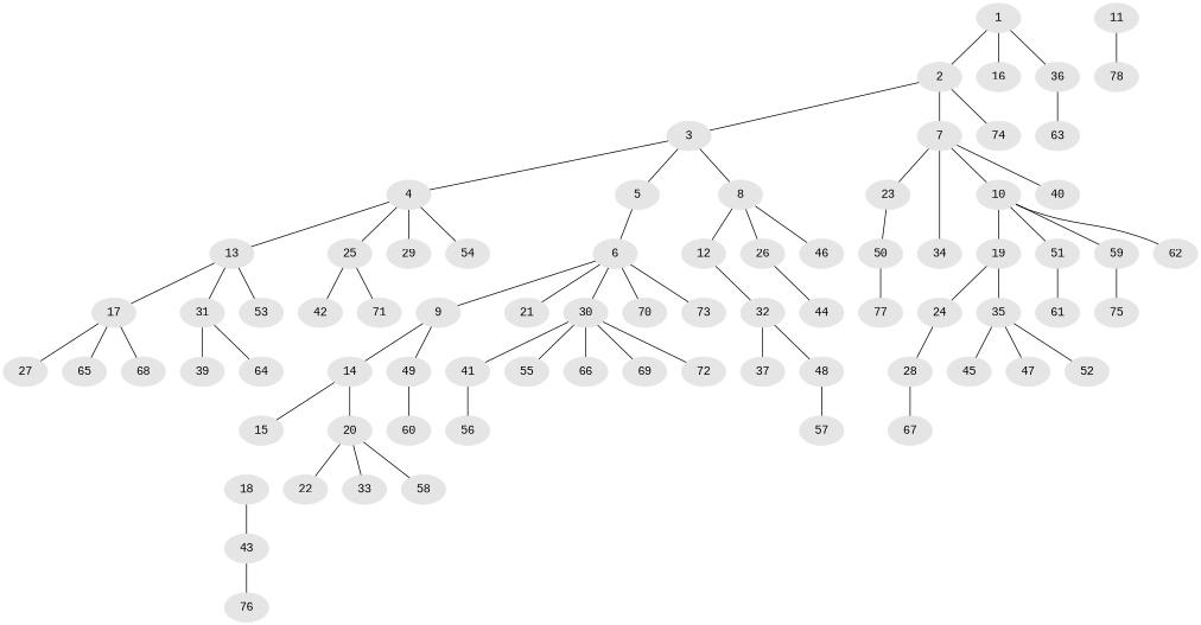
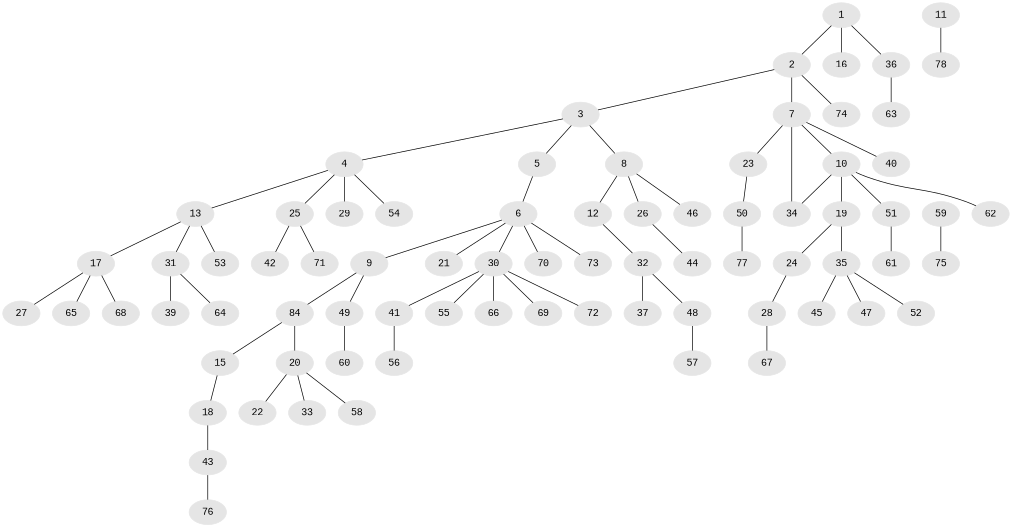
  graph {
    fontname="Liberation Mono"
    node [color=gray90 fontname="Liberation Mono" style=filled]
    edge [fontname="Liberation Mono"]
    1
    2
    16
    36
    3
    7
    74
    63
    4
    5
    8
    23
    10
    34
    40
    50
    13
    25
    29
    54
    6
    12
    26
    46
    17
    31
    53
    42
    71
    9
    21
    30
    70
    73
    11
    78
-   14
+   14 [label=84]
    49
    41
    55
    66
    69
    72
    19
    51
    59
    62
    32
    44
    15
    20
    60
    24
    35
    61
    75
    37
    48
    27
    65
    68
    39
    64
    18
    22
    33
    58
    43
    76
    28
    45
    47
    52
    77
    67
    56
    57
    1 -- 2
    1 -- 16
    1 -- 36
    2 -- 3
    2 -- 7
    2 -- 74
    36 -- 63
    3 -- 4
    3 -- 5
    3 -- 8
    7 -- 23
    7 -- 10
    7 -- 34
    7 -- 40
    4 -- 13
    4 -- 25
    4 -- 29
    4 -- 54
    5 -- 6
    8 -- 12
    8 -- 26
    8 -- 46
    23 -- 50
    10 -- 19
    10 -- 51
-   10 -- 59
+   10 -- 34
    10 -- 62
    50 -- 77
    13 -- 17
    13 -- 31
    13 -- 53
    25 -- 42
    25 -- 71
    6 -- 9
    6 -- 21
    6 -- 30
    6 -- 70
    6 -- 73
    12 -- 32
    26 -- 44
    17 -- 27
    17 -- 65
    17 -- 68
    31 -- 39
    31 -- 64
    9 -- 14
    9 -- 49
    30 -- 41
    30 -- 55
    30 -- 66
    30 -- 69
    30 -- 72
    11 -- 78
    14 -- 15
    14 -- 20
    49 -- 60
    41 -- 56
    19 -- 24
    19 -- 35
    51 -- 61
    59 -- 75
    32 -- 37
    32 -- 48
+   15 -- 18
    20 -- 22
    20 -- 33
    20 -- 58
    24 -- 28
    35 -- 45
    35 -- 47
    35 -- 52
    48 -- 57
    18 -- 43
    43 -- 76
    28 -- 67
  }
